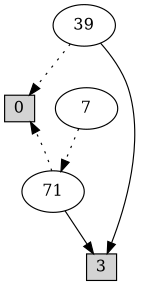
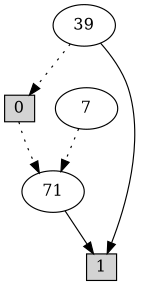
  digraph {
    edge [style=dotted]
    n1 [height=0.3 label=0 shape=box style=filled width=0.3]
-   n2 [height=0.3 label=3 shape=box style=filled width=0.3]
+   n2 [height=0.3 label=1 shape=box style=filled width=0.3]
    n3 [label=7]
    n4 [label=71]
    n5 [label=39]
    n3 -> n4
-   n4 -> n1
+   n1 -> n4
    n4 -> n2 [style=filled]
    n5 -> n1
    n5 -> n2 [style=filled]
  }
